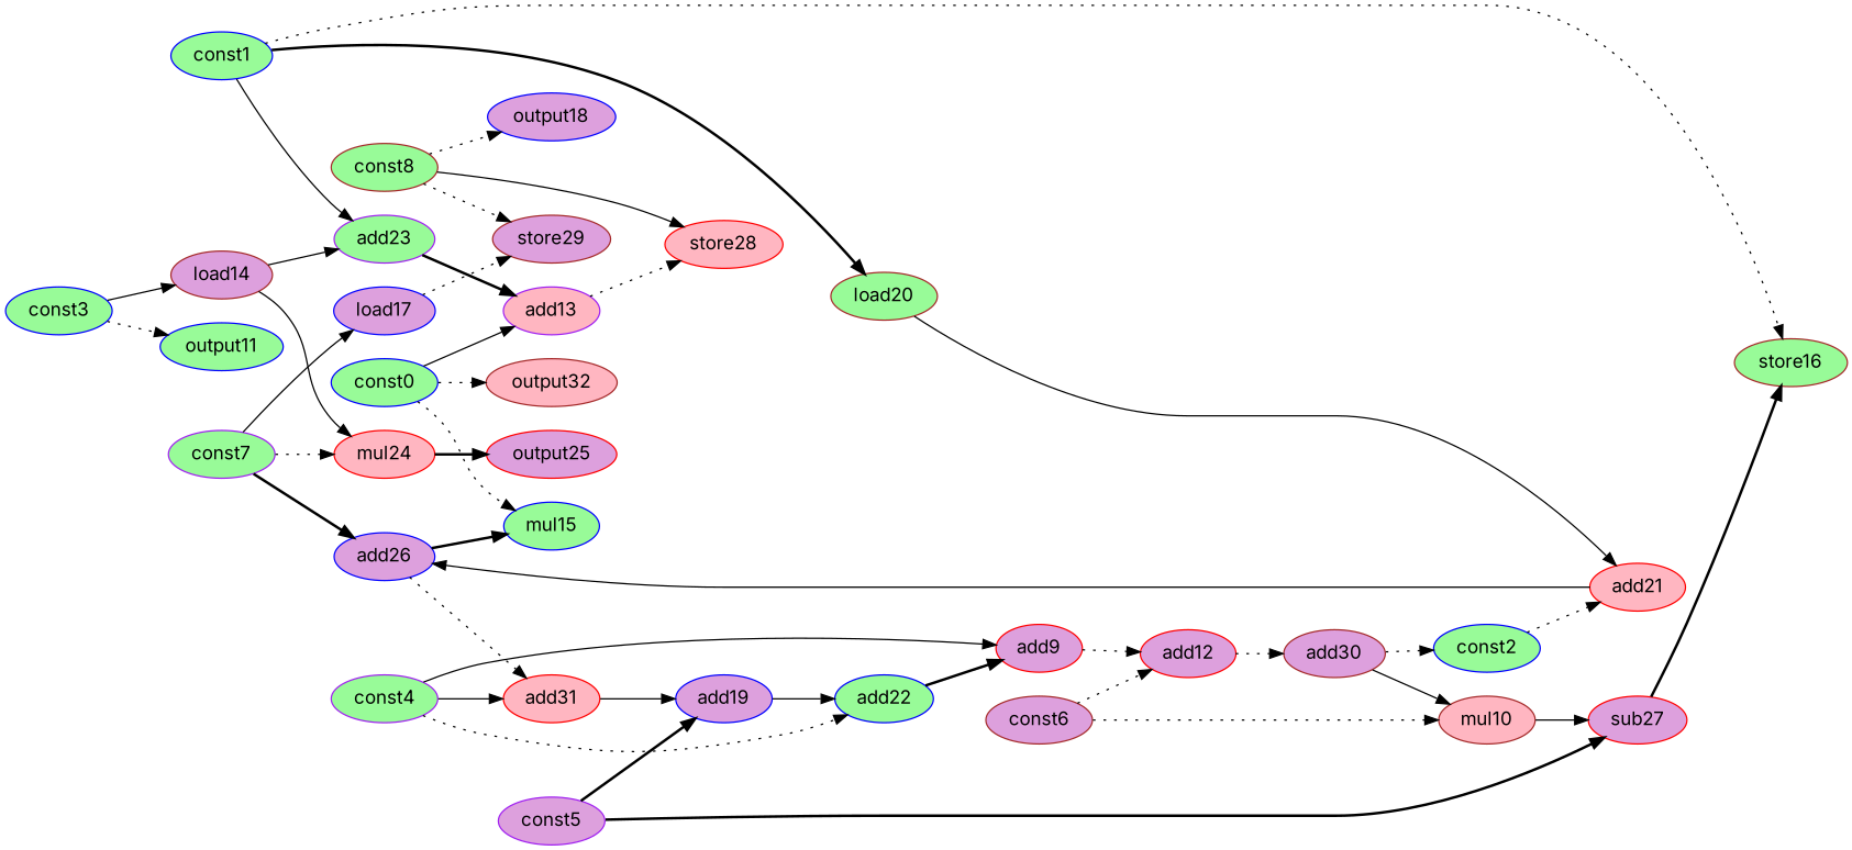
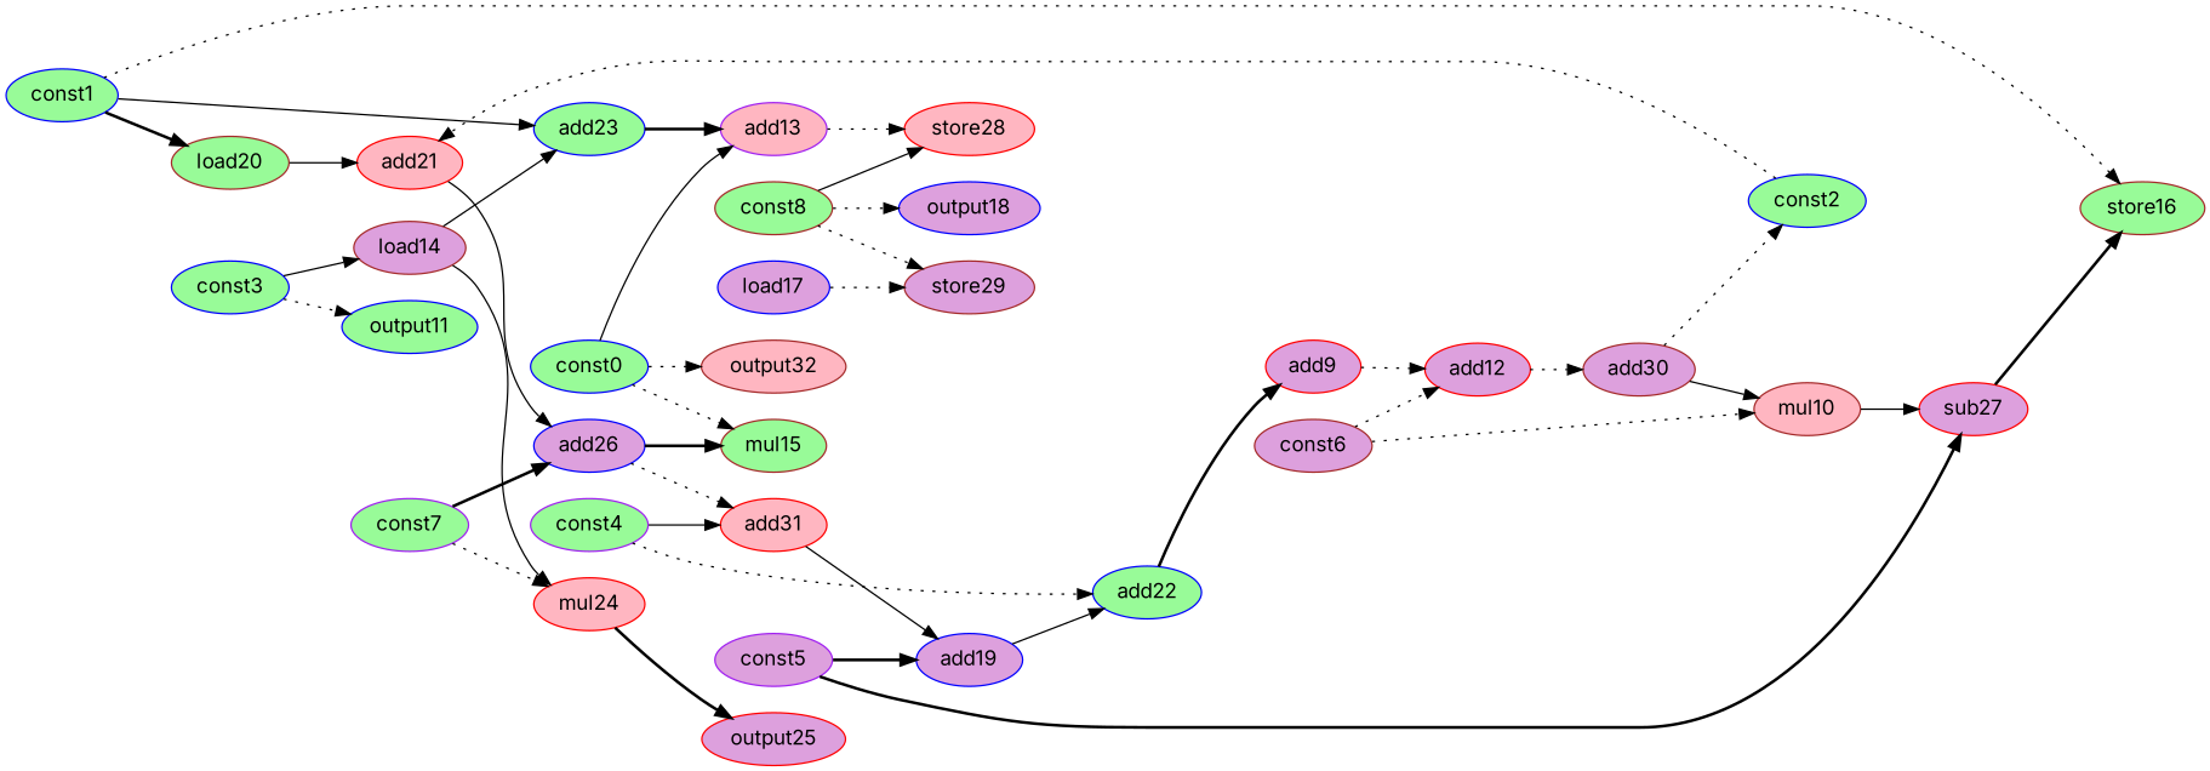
  digraph {
    fontname=Inter
    rankdir=LR
    node [color=blue fillcolor=palegreen fontname=Inter opcode=add style=filled]
    edge [fontname=Inter operand=0 style=dotted]
    const0 [opcode=const]
    add13 [color=purple fillcolor=lightpink]
-   mul15 [opcode=mul]
+   mul15 [color=brown opcode=mul]
    output32 [color=brown fillcolor=lightpink opcode=output]
    store28 [color=red fillcolor=lightpink opcode=store]
    const1 [opcode=const]
    store16 [color=brown opcode=store]
    load20 [color=brown opcode=load]
-   add23 [color=purple]
+   add23
    add21 [color=red fillcolor=lightpink]
    const2 [opcode=const]
    add26 [fillcolor=plum]
    add30 [color=brown fillcolor=plum]
    mul10 [color=brown fillcolor=lightpink opcode=mul]
    const3 [opcode=const]
    output11 [opcode=output]
    load14 [color=brown fillcolor=plum opcode=load]
    mul24 [color=red fillcolor=lightpink opcode=mul]
    const4 [color=purple opcode=const]
    add9 [color=red fillcolor=plum]
    add22
    add31 [color=red fillcolor=lightpink]
    add12 [color=red fillcolor=plum]
    add19 [fillcolor=plum]
    const5 [color=purple fillcolor=plum opcode=const]
    sub27 [color=red fillcolor=plum opcode=sub]
    const6 [color=brown fillcolor=plum opcode=const]
    const7 [color=purple opcode=const]
    load17 [fillcolor=plum opcode=load]
    store29 [color=brown fillcolor=plum opcode=store]
    output25 [color=red fillcolor=plum opcode=output]
    const8 [color=brown opcode=const]
    output18 [fillcolor=plum opcode=output]
    const0 -> add13 [style=solid]
    const0 -> mul15
    const0 -> output32
    add13 -> store28 [operand=1]
    const1 -> store16
    const1 -> load20 [style=bold]
    const1 -> add23 [style=solid]
    load20 -> add21 [operand=1 style=solid]
    add23 -> add13 [operand=1 style=bold]
    add21 -> add26 [style=solid]
    const2 -> add21
    add26 -> mul15 [operand=1 style=bold]
    add26 -> add31 [operand=1]
    add30 -> const2
    add30 -> mul10 [operand=1 style=solid]
    mul10 -> sub27 [style=solid]
    const3 -> output11
    const3 -> load14 [style=solid]
    load14 -> add23 [operand=1 style=solid]
    load14 -> mul24 [style=solid]
    mul24 -> output25 [style=bold]
-   const4 -> add9 [style=solid]
    const4 -> add22 [operand=1]
    const4 -> add31 [style=solid]
    add9 -> add12
    add22 -> add9 [operand=1 style=bold]
    add31 -> add19 [operand=1 style=solid]
    add12 -> add30 [operand=1]
    add19 -> add22 [style=solid]
    const5 -> add19 [style=bold]
    const5 -> sub27 [operand=1 style=bold]
    sub27 -> store16 [operand=1 style=bold]
    const6 -> mul10
    const6 -> add12 [operand=1]
    const7 -> add26 [operand=1 style=bold]
    const7 -> mul24 [operand=1]
-   const7 -> load17 [style=solid]
    load17 -> store29 [operand=1]
    const8 -> store28 [style=solid]
    const8 -> store29
    const8 -> output18
  }
